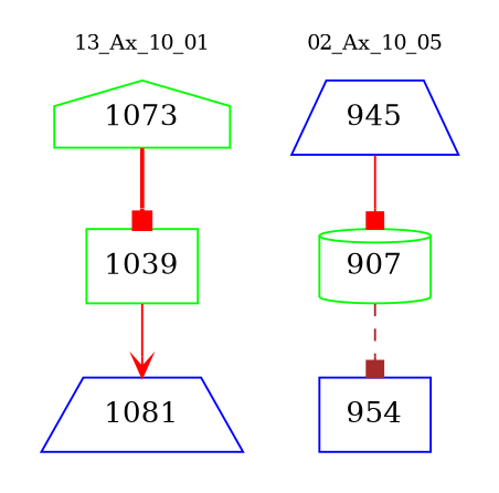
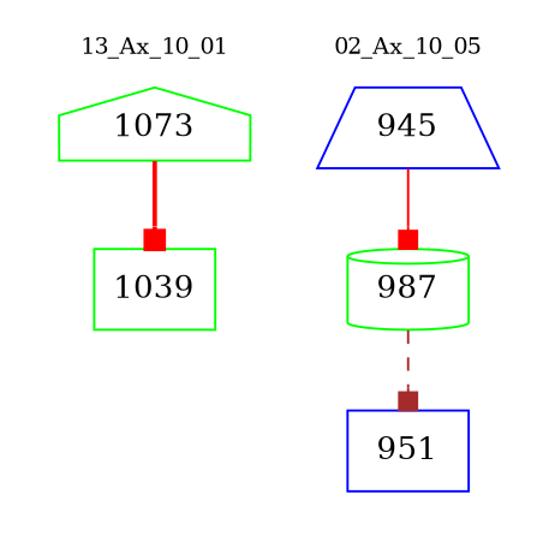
  digraph {
    node [color=green shape=box]
    edge [arrowhead=box color=red style=solid]
    n1 [label=1073 shape=house]
    n2 [label=1039]
-   n3 [color=blue label=1081 shape=trapezium]
    n4 [color=blue label=945 shape=trapezium]
-   n5 [label=907 shape=cylinder]
-   n6 [color=blue label=954]
+   n5 [label=987 shape=cylinder]
+   n6 [color=blue label=951]
    subgraph cluster_1 {
      color=white
      fontsize=10
      label="13_Ax_10_01"
      n1
      n2
-     n3
    }
    subgraph cluster_2 {
      color=white
      fontsize=10
      label="02_Ax_10_05"
      n4
      n5
      n6
    }
    n1 -> n2 [style=bold]
-   n2 -> n3 [arrowhead=vee]
    n4 -> n5
    n5 -> n6 [color=brown style=dashed]
  }
